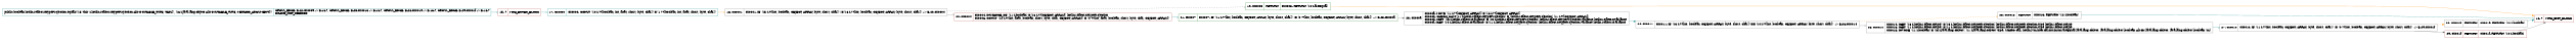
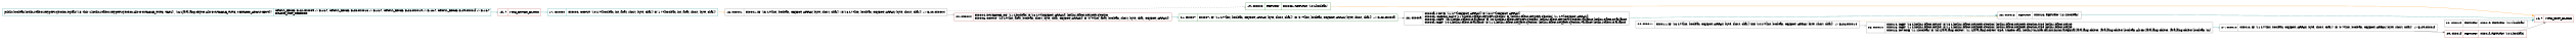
  digraph {
    rankdir=LR
    node [color=gray40 shape=record]
    edge [arrowhead=odot color=teal]
    n1 [color=brown label="{15\:\ ?|MTH_ENTER_BLOCK\l}"]
    n2 [color=teal label="{17\:\ 0x0000|0x0000: CONST  (r0 I:??[boolean, int, float, short, byte, char]) = (1 ??[boolean, int, float, short, byte, char]) \l}"]
    n3 [label="{18\:\ 0x0001|0x0001: IF  (r5 I:??[int, boolean, OBJECT, ARRAY, byte, short, char]) != (r6 I:??[int, boolean, OBJECT, ARRAY, byte, short, char])  \-\> B:20:0x0004 \l}"]
-   n4 [color=darkgreen label="{19\:\ 0x0003|RETURN\l|0x0003: RETURN  (r0 I:areEqual) \l}"]
+   n4 [color=darkgreen label="{19\:\ 0x0003|RETURN\l|0x0003: RETURN  (r0 I:boolean) \l}"]
    n5 [color=brown label="{20\:\ 0x0004|0x0004: INSTANCE_OF  (r1 I:boolean) = (r6 I:??[OBJECT, ARRAY]) kotlin.reflect.KTypeProjection \l0x0006: CONST  (r2 I:??[int, float, boolean, short, byte, char, OBJECT, ARRAY]) = (0 ??[int, float, boolean, short, byte, char, OBJECT, ARRAY]) \l}"]
    n6 [color=brown label="{16\:\ ?|MTH_EXIT_BLOCK\l}"]
    n7 [color=darkgreen label="{21\:\ 0x0007|0x0007: IF  (r1 I:??[int, boolean, OBJECT, ARRAY, byte, short, char]) != (0 ??[int, boolean, OBJECT, ARRAY, byte, short, char])  \-\> B:23:0x000a \l}"]
    n8 [label="{23\:\ 0x000a|0x000a: MOVE  (r1 I:??[OBJECT, ARRAY]) = (r6 I:??[OBJECT, ARRAY]) \l0x000b: CHECK_CAST (r1 I:kotlin.reflect.KTypeProjection) = (kotlin.reflect.KTypeProjection) (r1 I:??[OBJECT, ARRAY]) \l0x000d: IGET  (r3 I:kotlin.reflect.KVariance) = (r5 I:kotlin.reflect.KTypeProjection) kotlin.reflect.KTypeProjection.variance kotlin.reflect.KVariance \l0x000f: IGET  (r4 I:kotlin.reflect.KVariance) = (r1 I:kotlin.reflect.KTypeProjection) kotlin.reflect.KTypeProjection.variance kotlin.reflect.KVariance \l}"]
    n9 [label="{24\:\ 0x0011|0x0011: IF  (r3 I:??[int, boolean, OBJECT, ARRAY, byte, short, char]) == (r4 I:??[int, boolean, OBJECT, ARRAY, byte, short, char])  \-\> B:26:0x0014 \l}"]
    n10 [label="{25\:\ 0x0013|RETURN\l|0x0013: RETURN  (r2 I:boolean) \l}"]
    n11 [label="{26\:\ 0x0014|0x0014: IGET  (r3 I:kotlin.reflect.KType) = (r5 I:kotlin.reflect.KTypeProjection) kotlin.reflect.KTypeProjection.type kotlin.reflect.KType \l0x0016: IGET  (r1 I:kotlin.reflect.KType) = (r1 I:kotlin.reflect.KTypeProjection) kotlin.reflect.KTypeProjection.type kotlin.reflect.KType \l0x0018: INVOKE  (r1 I:boolean) = (r3 I:java.lang.Object), (r1 I:java.lang.Object) type: STATIC call: kotlin.jvm.internal.Intrinsics.areEqual(java.lang.Object, java.lang.Object):boolean A[MD:(java.lang.Object, java.lang.Object):boolean (m)]\l}"]
    n12 [label="{27\:\ 0x001c|0x001c: IF  (r1 I:??[int, boolean, OBJECT, ARRAY, byte, short, char]) != (0 ??[int, boolean, OBJECT, ARRAY, byte, short, char])  \-\> B:29:0x001f \l}"]
    n13 [label="{28\:\ 0x001e|RETURN\l|0x001e: RETURN  (r2 I:boolean) \l}"]
    n14 [color=brown label="{29\:\ 0x001f|RETURN\l|0x001f: RETURN  (r0 I:boolean) \l}"]
    n15 [color=teal label="{public boolean kotlin.reflect.KTypeProjection.equals((r5 'this' I:kotlin.reflect.KTypeProjection A[IMMUTABLE_TYPE, THIS]), (r6 I:java.lang.Object A[IMMUTABLE_TYPE, METHOD_ARGUMENT]))  | CROSS_EDGE: B:22:0x0009 \-\> B:16:?, CROSS_EDGE: B:25:0x0013 \-\> B:16:?, CROSS_EDGE: B:28:0x001e \-\> B:16:?, CROSS_EDGE: B:29:0x001f \-\> B:16:?\lINLINE_NOT_NEEDED\l}"]
    n1 -> n2
    n2 -> n3 [color=darkorange]
    n3 -> n4 [color=gray40 style=dashed]
    n3 -> n5 [color=gray40]
    n4 -> n6 [arrowhead=normal color=darkorange]
    n5 -> n7
    n7 -> n8 [arrowhead=normal color=gray40]
-   n8 -> n9 [arrowhead=normal]
+   n8 -> n10 [arrowhead=normal]
    n9 -> n10 [color=darkorange style=dashed]
    n9 -> n11 [color=gray40]
    n10 -> n6
    n11 -> n12
-   n12 -> n13 [arrowhead=normal color=darkorange style=dashed]
    n12 -> n14 [arrowhead=normal color=gray40]
    n13 -> n6 [arrowhead=normal]
    n14 -> n6 [arrowhead=normal color=gray40]
    n15 -> n1
  }
